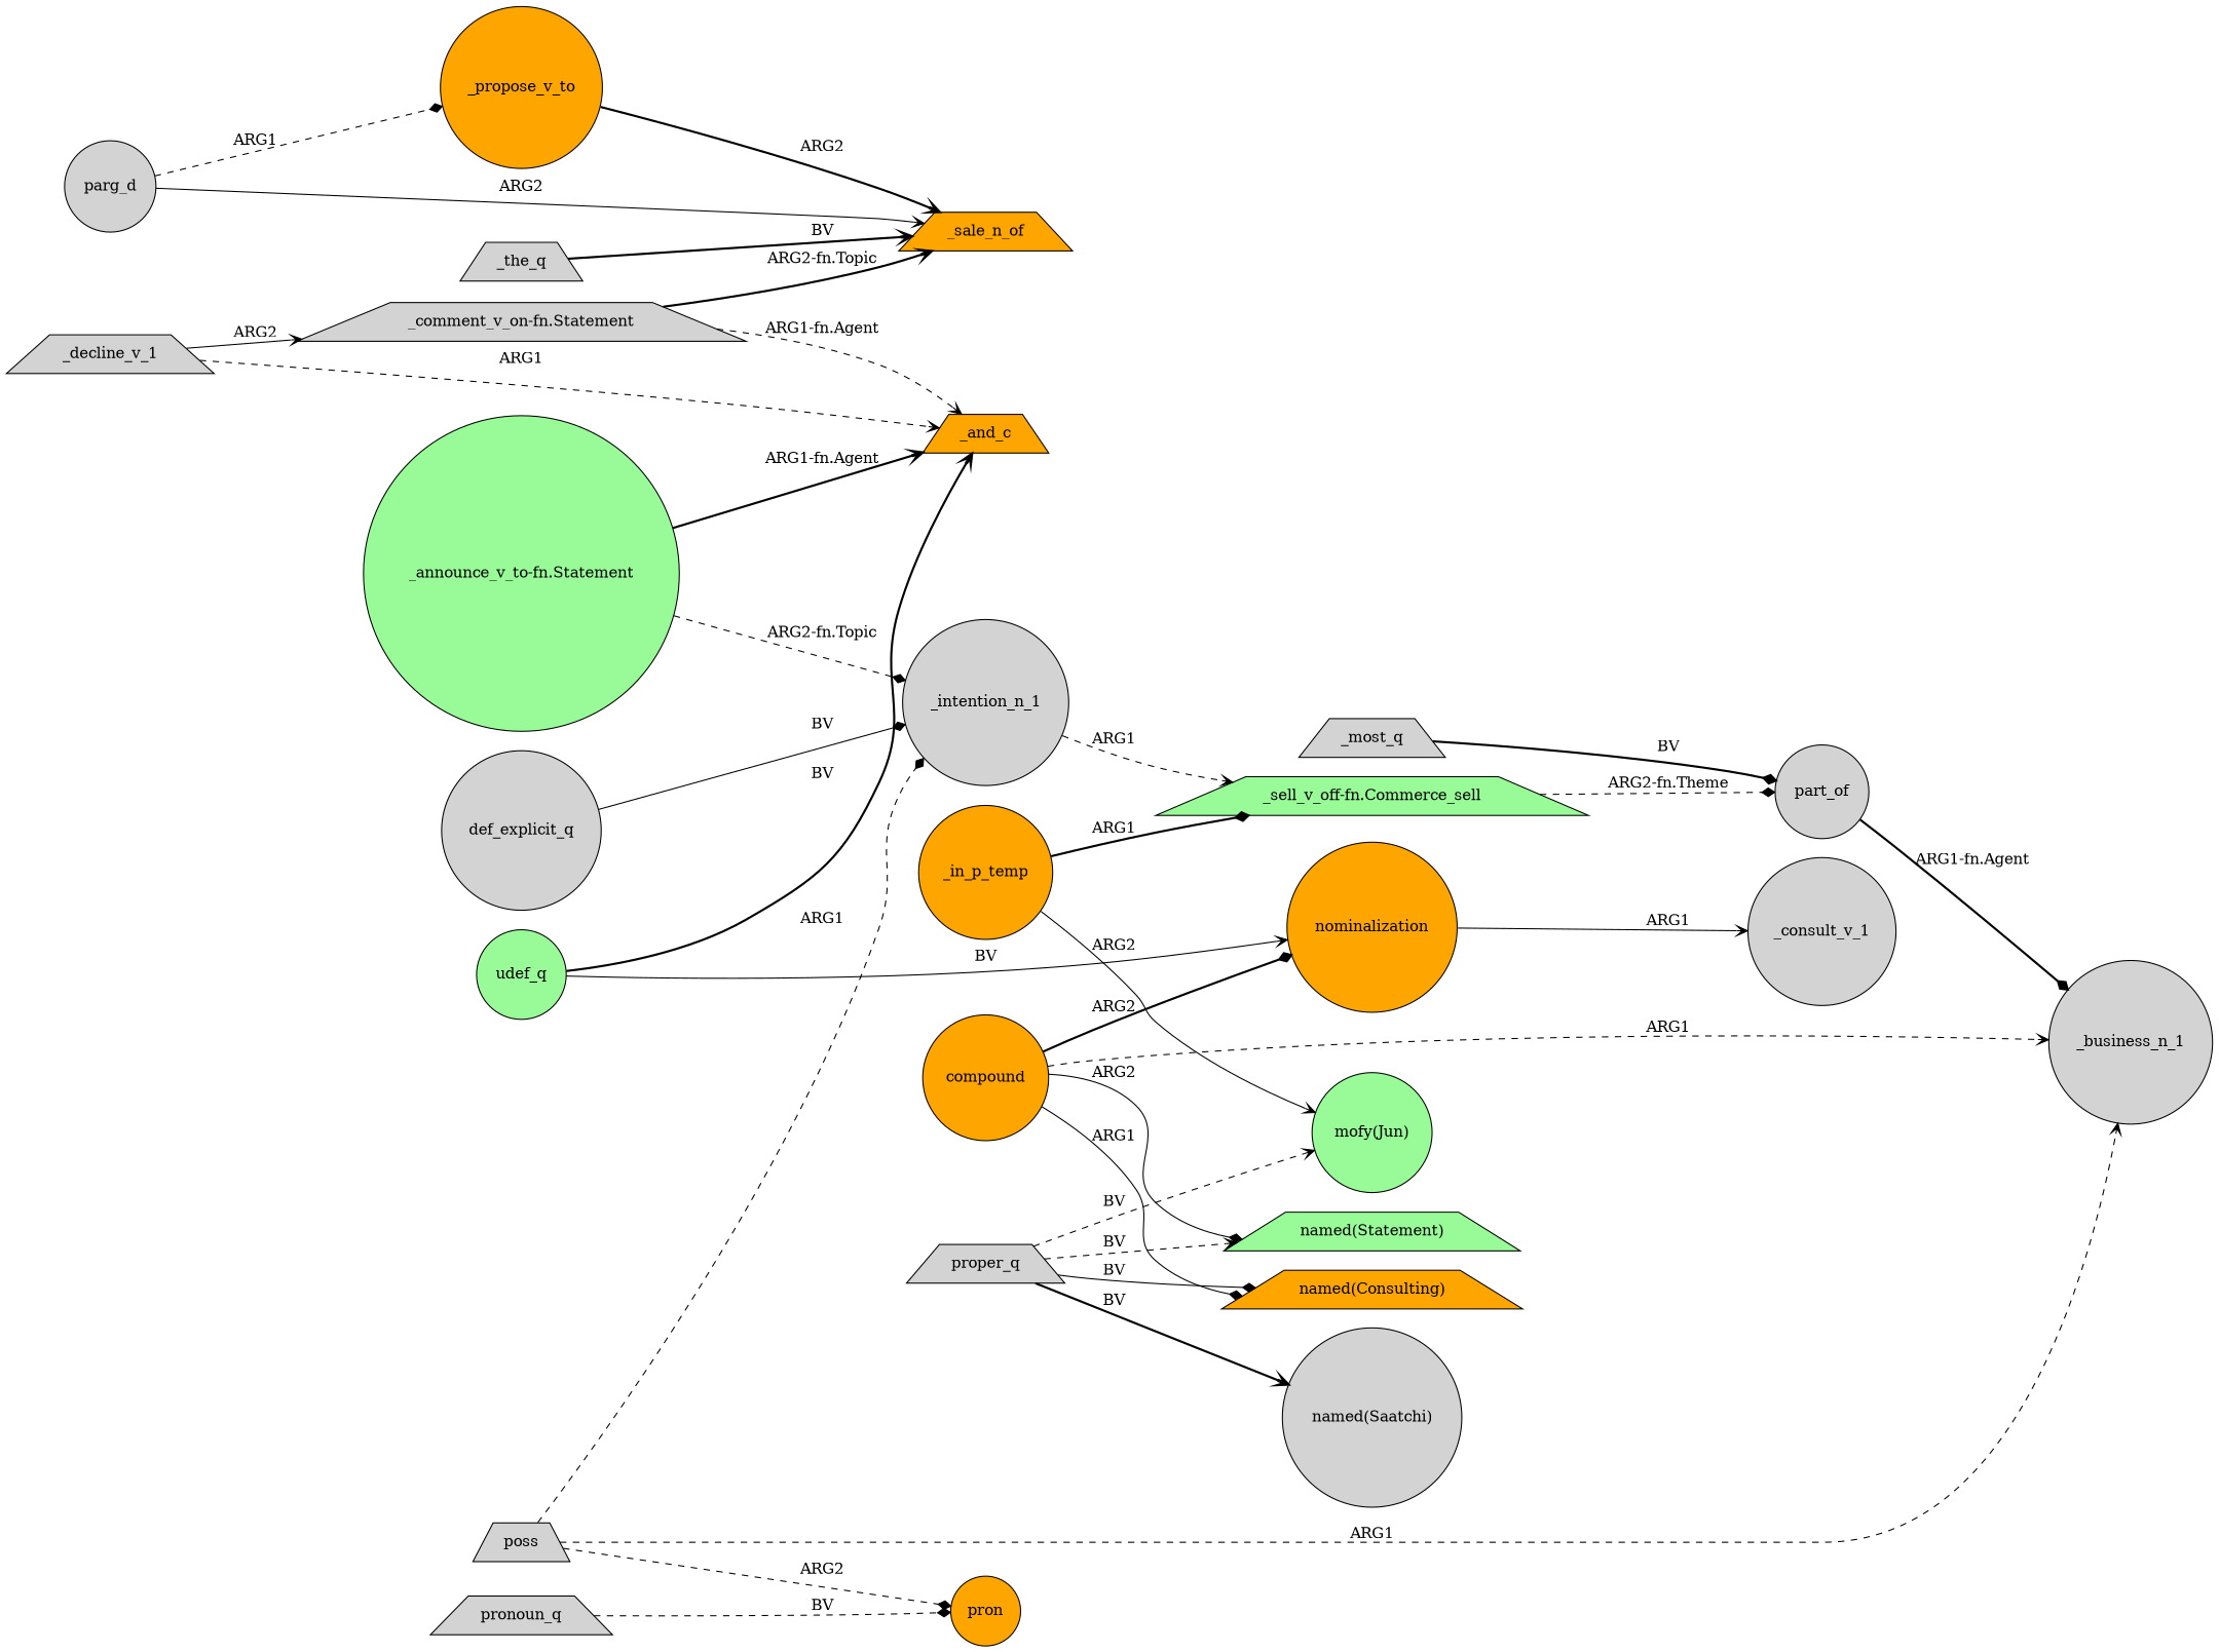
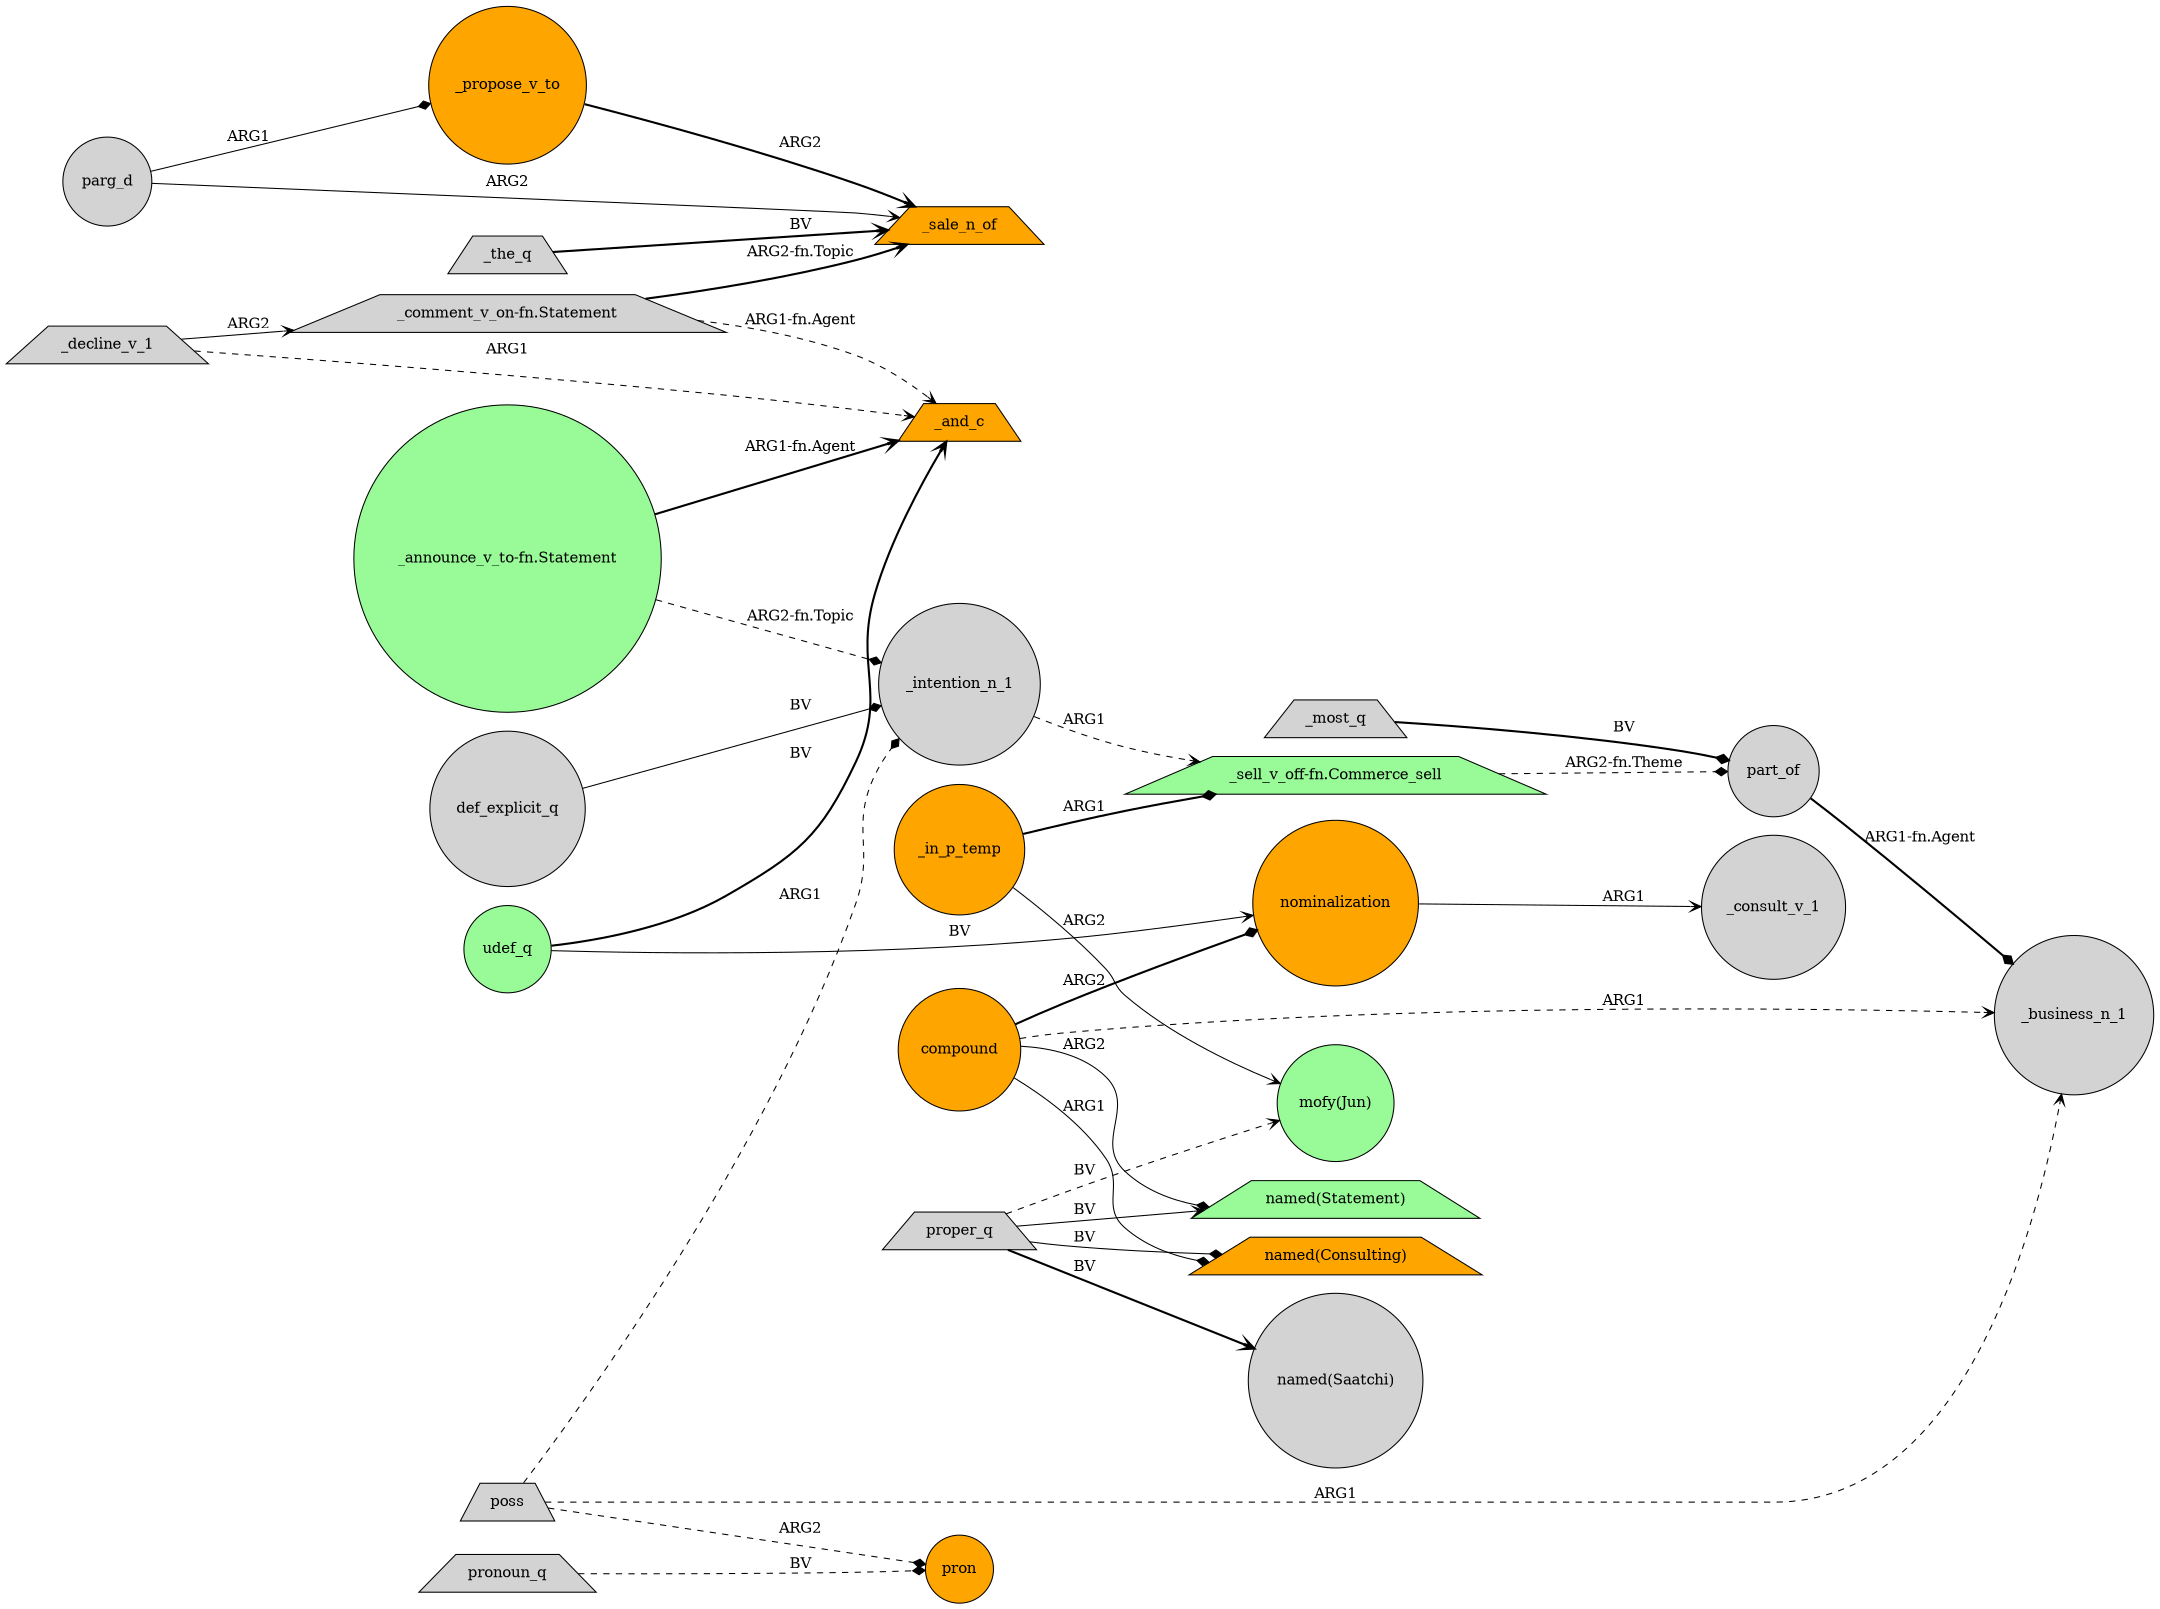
  digraph {
    rankdir=LR
    node [fillcolor=lightgrey shape=circle style=filled]
    edge [arrowhead=vee style=dashed]
    _propose_v_to [fillcolor=orange]
    parg_d
    _sale_n_of [fillcolor=orange shape=trapezium]
    poss [shape=trapezium]
    pron [fillcolor=orange]
    _business_n_1
    _intention_n_1
    "_sell_v_off-fn.Commerce_sell" [fillcolor=palegreen shape=trapezium]
    part_of
    "_announce_v_to-fn.Statement" [fillcolor=palegreen]
    _and_c [fillcolor=orange shape=trapezium]
    proper_q [shape=trapezium]
    "mofy(Jun)" [fillcolor=palegreen]
    "named(Saatchi)"
    "named(Consulting)" [fillcolor=orange shape=trapezium]
    n16 [fillcolor=palegreen label="named(Statement)" shape=trapezium]
    compound [fillcolor=orange]
    nominalization [fillcolor=orange]
    _consult_v_1
    _decline_v_1 [shape=trapezium]
    "_comment_v_on-fn.Statement" [shape=trapezium]
    pronoun_q [shape=trapezium]
    _in_p_temp [fillcolor=orange]
    _the_q [shape=trapezium]
    def_explicit_q
    udef_q [fillcolor=palegreen]
    _most_q [shape=trapezium]
    _propose_v_to -> _sale_n_of [label=ARG2 style=bold]
-   parg_d -> _propose_v_to [arrowhead=diamond label=ARG1]
+   parg_d -> _propose_v_to [arrowhead=diamond label=ARG1 style=solid]
    parg_d -> _sale_n_of [label=ARG2 style=solid]
    poss -> pron [arrowhead=diamond label=ARG2]
    poss -> _business_n_1 [label=ARG1]
    poss -> _intention_n_1 [arrowhead=diamond label=ARG1]
    _intention_n_1 -> "_sell_v_off-fn.Commerce_sell" [label=ARG1]
    "_sell_v_off-fn.Commerce_sell" -> part_of [arrowhead=diamond label="ARG2-fn.Theme"]
    part_of -> _business_n_1 [arrowhead=diamond label="ARG1-fn.Agent" style=bold]
    "_announce_v_to-fn.Statement" -> _intention_n_1 [arrowhead=diamond label="ARG2-fn.Topic"]
    "_announce_v_to-fn.Statement" -> _and_c [label="ARG1-fn.Agent" style=bold]
    proper_q -> "mofy(Jun)" [label=BV]
    proper_q -> "named(Saatchi)" [label=BV style=bold]
    proper_q -> "named(Consulting)" [arrowhead=diamond label=BV style=solid]
-   proper_q -> n16 [label=BV]
+   proper_q -> n16 [label=BV style=solid]
    compound -> _business_n_1 [label=ARG1]
    compound -> "named(Consulting)" [arrowhead=diamond label=ARG1 style=solid]
    compound -> n16 [arrowhead=diamond label=ARG2 style=solid]
    compound -> nominalization [arrowhead=diamond label=ARG2 style=bold]
    nominalization -> _consult_v_1 [label=ARG1 style=solid]
    _decline_v_1 -> _and_c [label=ARG1]
    _decline_v_1 -> "_comment_v_on-fn.Statement" [label=ARG2 style=solid]
    "_comment_v_on-fn.Statement" -> _sale_n_of [label="ARG2-fn.Topic" style=bold]
    "_comment_v_on-fn.Statement" -> _and_c [label="ARG1-fn.Agent"]
    pronoun_q -> pron [arrowhead=diamond label=BV]
    _in_p_temp -> "_sell_v_off-fn.Commerce_sell" [arrowhead=diamond label=ARG1 style=bold]
    _in_p_temp -> "mofy(Jun)" [label=ARG2 style=solid]
    _the_q -> _sale_n_of [label=BV style=bold]
    def_explicit_q -> _intention_n_1 [arrowhead=diamond label=BV style=solid]
    udef_q -> _and_c [label=BV style=bold]
    udef_q -> nominalization [label=BV style=solid]
    _most_q -> part_of [arrowhead=diamond label=BV style=bold]
  }
